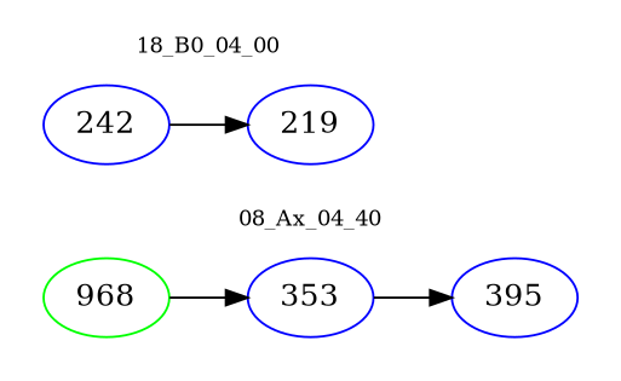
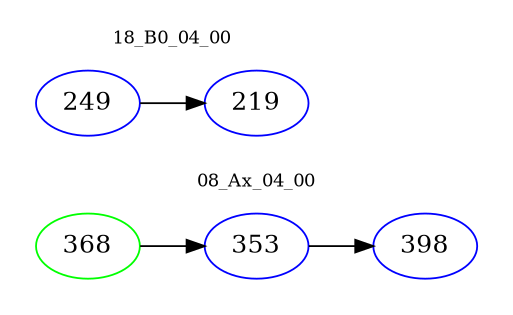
  digraph {
    rankdir=LR
    node [color=blue]
    edge [color=black]
-   n1 [color=green label=968]
+   n1 [color=green label=368]
    n2 [label=353]
-   n3 [label=395]
-   n4 [label=242]
+   n3 [label=398]
+   n4 [label=249]
    n5 [label=219]
    subgraph cluster_1 {
      color=white
      fontsize=10
-     label="08_Ax_04_40"
+     label="08_Ax_04_00"
      n1
      n2
      n3
    }
    subgraph cluster_2 {
      color=white
      fontsize=10
      label="18_B0_04_00"
      n4
      n5
    }
    n1 -> n2
    n2 -> n3
    n4 -> n5
  }
